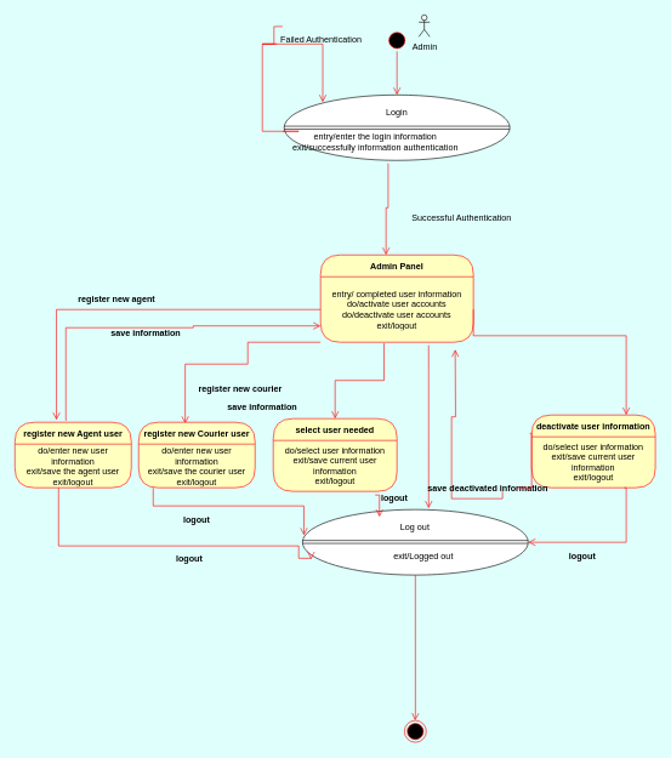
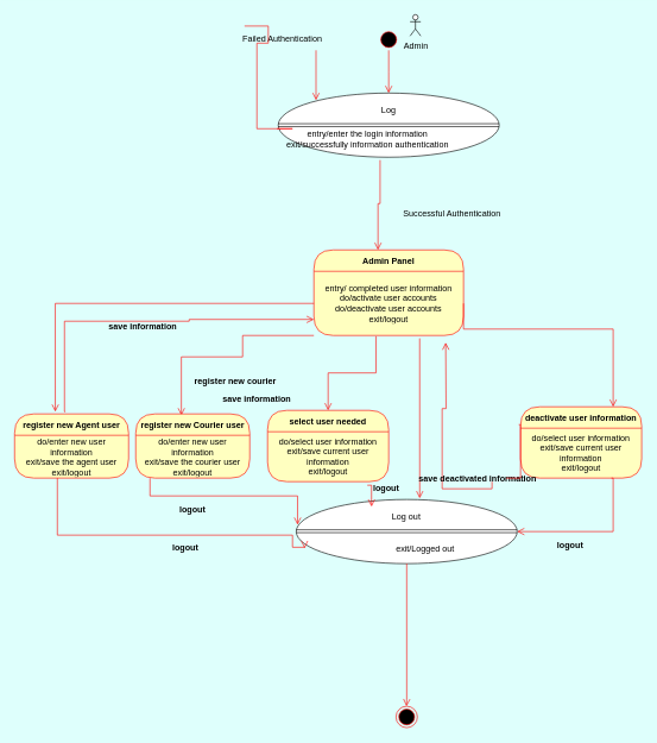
  <mxCell id="0" />
  <mxCell id="1" parent="0" />
  <mxCell id="2" value="" style="ellipse;html=1;shape=startState;fillColor=#000000;strokeColor=#ff0000;" vertex="1" parent="1"><mxGeometry x="530" y="40" width="30" height="30" as="geometry" /></mxCell>
  <mxCell id="3" value="" style="edgeStyle=orthogonalEdgeStyle;html=1;verticalAlign=bottom;endArrow=open;endSize=8;strokeColor=#ff0000;rounded=0;" edge="1" source="2" parent="1"><mxGeometry relative="1" as="geometry"><mxPoint x="545" y="130" as="targetPoint" /></mxGeometry></mxCell>
  <mxCell id="4" value="" style="ellipse;whiteSpace=wrap;html=1;" vertex="1" parent="1"><mxGeometry x="390" y="130" width="310" height="90" as="geometry" /></mxCell>
  <mxCell id="5" value="" style="shape=link;html=1;rounded=0;entryX=1;entryY=0.5;entryDx=0;entryDy=0;exitX=0;exitY=0.5;exitDx=0;exitDy=0;" edge="1" parent="1" source="4" target="4"><mxGeometry width="100" relative="1" as="geometry"><mxPoint x="485" y="169.5" as="sourcePoint" /><mxPoint x="585" y="169.5" as="targetPoint" /></mxGeometry></mxCell>
- <mxCell id="6" value="Login" style="text;html=1;strokeColor=none;fillColor=none;align=center;verticalAlign=middle;whiteSpace=wrap;rounded=0;" vertex="1" parent="1"><mxGeometry x="515" y="140" width="60" height="30" as="geometry" /></mxCell>
+ <mxCell id="6" value="Log" style="text;html=1;strokeColor=none;fillColor=none;align=center;verticalAlign=middle;whiteSpace=wrap;rounded=0;" vertex="1" parent="1"><mxGeometry x="515" y="140" width="60" height="30" as="geometry" /></mxCell>
  <mxCell id="7" value="entry/enter the login information&lt;br&gt;exit/successfully information authentication" style="text;html=1;strokeColor=none;fillColor=none;align=center;verticalAlign=middle;whiteSpace=wrap;rounded=0;" vertex="1" parent="1"><mxGeometry x="398" y="180" width="234.5" height="30" as="geometry" /></mxCell>
  <mxCell id="8" value="Admin" style="shape=umlActor;verticalLabelPosition=bottom;verticalAlign=top;html=1;outlineConnect=0;" vertex="1" parent="1"><mxGeometry x="575" y="20" width="15" height="30" as="geometry" /></mxCell>
  <mxCell id="9" value="" style="edgeStyle=orthogonalEdgeStyle;html=1;verticalAlign=bottom;endArrow=open;endSize=8;strokeColor=#ff0000;rounded=0;startArrow=none;" edge="1" parent="1" source="10"><mxGeometry relative="1" as="geometry"><mxPoint x="443" y="140" as="targetPoint" /><mxPoint x="410" y="170" as="sourcePoint" /><Array as="points"><mxPoint x="360" y="60" /><mxPoint x="443" y="60" /></Array></mxGeometry></mxCell>
- <mxCell id="10" value="Failed Authentication" style="text;html=1;strokeColor=none;fillColor=none;align=center;verticalAlign=middle;whiteSpace=wrap;rounded=0;" vertex="1" parent="1"><mxGeometry x="380" y="40" width="121.75" height="30" as="geometry" /></mxCell>
+ <mxCell id="10" value="Failed Authentication" style="text;html=1;strokeColor=none;fillColor=none;align=center;verticalAlign=middle;whiteSpace=wrap;rounded=0;" vertex="1" parent="1"><mxGeometry x="335" y="40" width="121.75" height="30" as="geometry" /></mxCell>
  <mxCell id="11" value="" style="edgeStyle=orthogonalEdgeStyle;html=1;verticalAlign=bottom;endArrow=none;endSize=8;strokeColor=#ff0000;rounded=0;entryX=0.063;entryY=-0.133;entryDx=0;entryDy=0;entryPerimeter=0;" edge="1" parent="1" target="10"><mxGeometry relative="1" as="geometry"><mxPoint x="443.024" y="136.01" as="targetPoint" /><mxPoint x="388" y="180" as="sourcePoint" /><Array as="points"><mxPoint x="410" y="180" /><mxPoint x="360" y="180" /><mxPoint x="360" y="60" /><mxPoint x="376" y="60" /><mxPoint x="376" y="36" /></Array></mxGeometry></mxCell>
  <mxCell id="12" value="Admin Panel" style="swimlane;fontStyle=1;align=center;verticalAlign=middle;childLayout=stackLayout;horizontal=1;startSize=30;horizontalStack=0;resizeParent=0;resizeLast=1;container=0;fontColor=#000000;collapsible=0;rounded=1;arcSize=30;strokeColor=#ff0000;fillColor=#ffffc0;swimlaneFillColor=#ffffc0;dropTarget=0;" vertex="1" parent="1"><mxGeometry x="440" y="350" width="210" height="120" as="geometry" /></mxCell>
  <mxCell id="13" value="entry/ completed user information&lt;br&gt;do/activate user accounts&lt;br&gt;do/deactivate user accounts&lt;br&gt;exit/logout" style="text;html=1;strokeColor=none;fillColor=none;align=center;verticalAlign=middle;spacingLeft=4;spacingRight=4;whiteSpace=wrap;overflow=hidden;rotatable=0;fontColor=#000000;" vertex="1" parent="12"><mxGeometry y="30" width="210" height="90" as="geometry" /></mxCell>
  <mxCell id="14" value="entry/ completed user information&lt;br&gt;do/activate user accounts&lt;br&gt;do/deactivate user accounts&lt;br&gt;exit/logout" style="text;html=1;strokeColor=none;fillColor=none;align=center;verticalAlign=middle;spacingLeft=4;spacingRight=4;whiteSpace=wrap;overflow=hidden;rotatable=0;fontColor=#000000;" vertex="1" parent="12"><mxGeometry y="120" width="210" as="geometry" /></mxCell>
  <mxCell id="15" value="" style="edgeStyle=orthogonalEdgeStyle;html=1;verticalAlign=bottom;endArrow=open;endSize=8;strokeColor=#ff0000;rounded=0;exitX=0.707;exitY=1.044;exitDx=0;exitDy=0;exitPerimeter=0;entryX=0.559;entryY=-0.019;entryDx=0;entryDy=0;entryPerimeter=0;" edge="1" source="13" parent="1" target="17"><mxGeometry relative="1" as="geometry"><mxPoint x="580" y="700" as="targetPoint" /><Array as="points" /></mxGeometry></mxCell>
  <mxCell id="16" value="Successful Authentication" style="text;html=1;strokeColor=none;fillColor=none;align=center;verticalAlign=middle;whiteSpace=wrap;rounded=0;" vertex="1" parent="1"><mxGeometry x="550" y="285" width="168.37" height="30" as="geometry" /></mxCell>
  <mxCell id="17" value="" style="ellipse;whiteSpace=wrap;html=1;" vertex="1" parent="1"><mxGeometry x="415.25" y="700" width="310" height="90" as="geometry" /></mxCell>
  <mxCell id="18" value="" style="shape=link;html=1;rounded=0;entryX=1;entryY=0.5;entryDx=0;entryDy=0;exitX=0;exitY=0.5;exitDx=0;exitDy=0;" edge="1" parent="1"><mxGeometry width="100" relative="1" as="geometry"><mxPoint x="415.25" y="744.5" as="sourcePoint" /><mxPoint x="725.25" y="744.5" as="targetPoint" /></mxGeometry></mxCell>
  <mxCell id="19" value="Log out" style="text;html=1;strokeColor=none;fillColor=none;align=center;verticalAlign=middle;whiteSpace=wrap;rounded=0;" vertex="1" parent="1"><mxGeometry x="540.25" y="710" width="60" height="30" as="geometry" /></mxCell>
- <mxCell id="20" value="exit/Logged out" style="text;html=1;strokeColor=none;fillColor=none;align=center;verticalAlign=middle;whiteSpace=wrap;rounded=0;" vertex="1" parent="1"><mxGeometry x="463.87" y="750" width="234.5" height="30" as="geometry" /></mxCell>
+ <mxCell id="20" value="exit/Logged out" style="text;html=1;strokeColor=none;fillColor=none;align=center;verticalAlign=middle;whiteSpace=wrap;rounded=0;" vertex="1" parent="1"><mxGeometry x="478.87" y="755" width="234.5" height="30" as="geometry" /></mxCell>
  <mxCell id="21" value="" style="edgeStyle=orthogonalEdgeStyle;html=1;verticalAlign=bottom;endArrow=open;endSize=8;strokeColor=#ff0000;rounded=0;entryX=0.4;entryY=0.022;entryDx=0;entryDy=0;entryPerimeter=0;exitX=0;exitY=1;exitDx=0;exitDy=0;" edge="1" parent="1" source="13" target="27"><mxGeometry relative="1" as="geometry"><mxPoint x="275.25" y="620" as="targetPoint" /><mxPoint x="430" y="450" as="sourcePoint" /><Array as="points"><mxPoint x="340" y="470" /><mxPoint x="340" y="500" /><mxPoint x="254" y="500" /></Array></mxGeometry></mxCell>
  <mxCell id="22" value="register new Agent user" style="swimlane;fontStyle=1;align=center;verticalAlign=middle;childLayout=stackLayout;horizontal=1;startSize=30;horizontalStack=0;resizeParent=0;resizeLast=1;container=0;fontColor=#000000;collapsible=0;rounded=1;arcSize=30;strokeColor=#ff0000;fillColor=#ffffc0;swimlaneFillColor=#ffffc0;dropTarget=0;" vertex="1" parent="1"><mxGeometry x="20" y="580" width="160" height="90" as="geometry" /></mxCell>
  <mxCell id="23" value="do/enter new user information&lt;br&gt;exit/save the agent user&lt;br&gt;exit/logout" style="text;html=1;strokeColor=none;fillColor=none;align=center;verticalAlign=middle;spacingLeft=4;spacingRight=4;whiteSpace=wrap;overflow=hidden;rotatable=0;fontColor=#000000;" vertex="1" parent="22"><mxGeometry y="30" width="160" height="60" as="geometry" /></mxCell>
  <mxCell id="24" value="do/enter new user information&lt;br&gt;exit/save the agent user&lt;br&gt;exit/logout" style="text;html=1;strokeColor=none;fillColor=none;align=center;verticalAlign=middle;spacingLeft=4;spacingRight=4;whiteSpace=wrap;overflow=hidden;rotatable=0;fontColor=#000000;" vertex="1" parent="22"><mxGeometry y="90" width="160" as="geometry" /></mxCell>
  <mxCell id="25" value="" style="edgeStyle=orthogonalEdgeStyle;html=1;verticalAlign=bottom;endArrow=open;endSize=8;strokeColor=#ff0000;rounded=0;entryX=0.038;entryY=0.759;entryDx=0;entryDy=0;entryPerimeter=0;" edge="1" source="22" parent="1" target="17"><mxGeometry relative="1" as="geometry"><mxPoint x="410" y="760" as="targetPoint" /><Array as="points"><mxPoint x="80" y="750" /><mxPoint x="410" y="750" /><mxPoint x="410" y="767" /><mxPoint x="427" y="767" /></Array></mxGeometry></mxCell>
  <mxCell id="26" value="logout" style="text;align=center;fontStyle=1;verticalAlign=middle;spacingLeft=3;spacingRight=3;strokeColor=none;rotatable=0;points=[[0,0.5],[1,0.5]];portConstraint=eastwest;" vertex="1" parent="1"><mxGeometry x="220" y="754" width="80" height="26" as="geometry" /></mxCell>
  <mxCell id="27" value="register new Courier user" style="swimlane;fontStyle=1;align=center;verticalAlign=middle;childLayout=stackLayout;horizontal=1;startSize=30;horizontalStack=0;resizeParent=0;resizeLast=1;container=0;fontColor=#000000;collapsible=0;rounded=1;arcSize=30;strokeColor=#ff0000;fillColor=#ffffc0;swimlaneFillColor=#ffffc0;dropTarget=0;" vertex="1" parent="1"><mxGeometry x="190" y="580" width="160" height="90" as="geometry" /></mxCell>
  <mxCell id="28" value="do/enter new user information&lt;br&gt;exit/save the courier user&lt;br&gt;exit/logout" style="text;html=1;strokeColor=none;fillColor=none;align=center;verticalAlign=middle;spacingLeft=4;spacingRight=4;whiteSpace=wrap;overflow=hidden;rotatable=0;fontColor=#000000;" vertex="1" parent="27"><mxGeometry y="30" width="160" height="60" as="geometry" /></mxCell>
  <mxCell id="29" value="do/enter new user information&lt;br&gt;exit/save the agent user&lt;br&gt;exit/logout" style="text;html=1;strokeColor=none;fillColor=none;align=center;verticalAlign=middle;spacingLeft=4;spacingRight=4;whiteSpace=wrap;overflow=hidden;rotatable=0;fontColor=#000000;" vertex="1" parent="27"><mxGeometry y="90" width="160" as="geometry" /></mxCell>
  <mxCell id="30" value="" style="edgeStyle=orthogonalEdgeStyle;html=1;verticalAlign=bottom;endArrow=open;endSize=8;strokeColor=#ff0000;rounded=0;entryX=0.357;entryY=-0.035;entryDx=0;entryDy=0;entryPerimeter=0;exitX=0;exitY=0.5;exitDx=0;exitDy=0;" edge="1" parent="1" source="13" target="22"><mxGeometry relative="1" as="geometry"><mxPoint x="230" y="578" as="targetPoint" /><mxPoint x="590" y="508" as="sourcePoint" /></mxGeometry></mxCell>
- <mxCell id="31" value="register new agent" style="text;align=center;fontStyle=1;verticalAlign=middle;spacingLeft=3;spacingRight=3;strokeColor=none;rotatable=0;points=[[0,0.5],[1,0.5]];portConstraint=eastwest;" vertex="1" parent="1"><mxGeometry y="397" width="80" height="26" as="geometry" x="120" /></mxCell>
  <mxCell id="32" value="register new courier" style="text;align=center;fontStyle=1;verticalAlign=middle;spacingLeft=3;spacingRight=3;strokeColor=none;rotatable=0;points=[[0,0.5],[1,0.5]];portConstraint=eastwest;" vertex="1" parent="1"><mxGeometry x="290" y="520" width="80" height="26" as="geometry" /></mxCell>
  <mxCell id="33" value="" style="edgeStyle=orthogonalEdgeStyle;html=1;verticalAlign=bottom;endArrow=open;endSize=8;strokeColor=#ff0000;rounded=0;exitX=0.461;exitY=1.044;exitDx=0;exitDy=0;exitPerimeter=0;" edge="1" parent="1" source="4"><mxGeometry relative="1" as="geometry"><mxPoint x="530" y="350" as="targetPoint" /><mxPoint x="505" y="230" as="sourcePoint" /><Array as="points"><mxPoint x="533" y="285" /><mxPoint x="530" y="285" /></Array></mxGeometry></mxCell>
  <mxCell id="34" value="select user needed" style="swimlane;fontStyle=1;align=center;verticalAlign=middle;childLayout=stackLayout;horizontal=1;startSize=30;horizontalStack=0;resizeParent=0;resizeLast=1;container=0;fontColor=#000000;collapsible=0;rounded=1;arcSize=30;strokeColor=#ff0000;fillColor=#ffffc0;swimlaneFillColor=#ffffc0;dropTarget=0;" vertex="1" parent="1"><mxGeometry x="375" y="575" width="170" height="100" as="geometry" /></mxCell>
  <mxCell id="35" value="do/select user information&lt;br&gt;exit/save current user information&lt;br&gt;exit/logout" style="text;html=1;strokeColor=none;fillColor=none;align=center;verticalAlign=middle;spacingLeft=4;spacingRight=4;whiteSpace=wrap;overflow=hidden;rotatable=0;fontColor=#000000;" vertex="1" parent="34"><mxGeometry y="30" width="170" height="70" as="geometry" /></mxCell>
  <mxCell id="36" value="" style="edgeStyle=orthogonalEdgeStyle;html=1;verticalAlign=bottom;endArrow=open;endSize=8;strokeColor=#ff0000;rounded=0;exitX=0.415;exitY=1.013;exitDx=0;exitDy=0;exitPerimeter=0;" edge="1" parent="1" source="13" target="34"><mxGeometry relative="1" as="geometry"><mxPoint x="264" y="591.98" as="targetPoint" /><mxPoint x="590" y="540" as="sourcePoint" /></mxGeometry></mxCell>
  <mxCell id="37" value="" style="edgeStyle=orthogonalEdgeStyle;html=1;verticalAlign=bottom;endArrow=open;endSize=8;strokeColor=#ff0000;rounded=0;entryX=0.006;entryY=0.394;entryDx=0;entryDy=0;entryPerimeter=0;" edge="1" parent="1" target="17"><mxGeometry relative="1" as="geometry"><mxPoint x="360" y="686" as="targetPoint" /><mxPoint x="210" y="670" as="sourcePoint" /><Array as="points"><mxPoint x="210" y="695" /><mxPoint x="417" y="695" /></Array></mxGeometry></mxCell>
  <mxCell id="38" value="logout" style="text;align=center;fontStyle=1;verticalAlign=middle;spacingLeft=3;spacingRight=3;strokeColor=none;rotatable=0;points=[[0,0.5],[1,0.5]];portConstraint=eastwest;" vertex="1" parent="1"><mxGeometry x="230" y="700" width="80" height="26" as="geometry" /></mxCell>
  <mxCell id="39" value="deactivate user information" style="swimlane;fontStyle=1;align=center;verticalAlign=middle;childLayout=stackLayout;horizontal=1;startSize=30;horizontalStack=0;resizeParent=0;resizeLast=1;container=0;fontColor=#000000;collapsible=0;rounded=1;arcSize=30;strokeColor=#ff0000;fillColor=#ffffc0;swimlaneFillColor=#ffffc0;dropTarget=0;" vertex="1" parent="1"><mxGeometry x="730" y="570" width="170" height="100" as="geometry" /></mxCell>
  <mxCell id="40" value="do/select user information&lt;br&gt;exit/save current user information&lt;br&gt;exit/logout" style="text;html=1;strokeColor=none;fillColor=none;align=center;verticalAlign=middle;spacingLeft=4;spacingRight=4;whiteSpace=wrap;overflow=hidden;rotatable=0;fontColor=#000000;" vertex="1" parent="39"><mxGeometry y="30" width="170" height="70" as="geometry" /></mxCell>
  <mxCell id="41" value="" style="edgeStyle=orthogonalEdgeStyle;html=1;verticalAlign=bottom;endArrow=open;endSize=8;strokeColor=#ff0000;rounded=0;" edge="1" parent="1"><mxGeometry relative="1" as="geometry"><mxPoint x="520.89" y="710" as="targetPoint" /><mxPoint x="515" y="680" as="sourcePoint" /><Array as="points"><mxPoint x="521" y="680" /></Array></mxGeometry></mxCell>
  <mxCell id="42" value="logout" style="text;align=center;fontStyle=1;verticalAlign=middle;spacingLeft=3;spacingRight=3;strokeColor=none;rotatable=0;points=[[0,0.5],[1,0.5]];portConstraint=eastwest;" vertex="1" parent="1"><mxGeometry x="501.75" y="670" width="80" height="26" as="geometry" /></mxCell>
  <mxCell id="43" value="" style="edgeStyle=orthogonalEdgeStyle;html=1;verticalAlign=bottom;endArrow=open;endSize=8;strokeColor=#ff0000;rounded=0;exitX=1;exitY=0.5;exitDx=0;exitDy=0;" edge="1" parent="1" source="13" target="39"><mxGeometry relative="1" as="geometry"><mxPoint x="297.12" y="530" as="targetPoint" /><mxPoint x="810" y="461.15" as="sourcePoint" /><Array as="points"><mxPoint x="650" y="461" /><mxPoint x="860" y="461" /></Array></mxGeometry></mxCell>
  <mxCell id="44" value="" style="edgeStyle=orthogonalEdgeStyle;html=1;verticalAlign=bottom;endArrow=open;endSize=8;strokeColor=#ff0000;rounded=0;entryX=1;entryY=0.5;entryDx=0;entryDy=0;exitX=0.75;exitY=1;exitDx=0;exitDy=0;" edge="1" parent="1" target="17"><mxGeometry relative="1" as="geometry"><mxPoint x="820" y="510" as="targetPoint" /><mxPoint x="857.5" y="670" as="sourcePoint" /><Array as="points"><mxPoint x="860" y="670" /><mxPoint x="860" y="745" /></Array></mxGeometry></mxCell>
  <mxCell id="45" value="" style="edgeStyle=orthogonalEdgeStyle;html=1;verticalAlign=bottom;endArrow=open;endSize=8;strokeColor=#ff0000;rounded=0;exitX=0.75;exitY=1;exitDx=0;exitDy=0;startArrow=none;" edge="1" parent="1" source="49"><mxGeometry relative="1" as="geometry"><mxPoint x="625" y="480" as="targetPoint" /><mxPoint x="727.5" y="595" as="sourcePoint" /><Array as="points" /></mxGeometry></mxCell>
  <mxCell id="46" value="" style="edgeStyle=orthogonalEdgeStyle;html=1;verticalAlign=bottom;endArrow=open;endSize=8;strokeColor=#ff0000;rounded=0;entryX=0;entryY=0.75;entryDx=0;entryDy=0;exitX=0.446;exitY=-0.035;exitDx=0;exitDy=0;exitPerimeter=0;" edge="1" parent="1" source="22" target="13"><mxGeometry relative="1" as="geometry"><mxPoint x="370" y="440" as="targetPoint" /><mxPoint x="90" y="510" as="sourcePoint" /><Array as="points"><mxPoint x="90" y="450" /><mxPoint x="265" y="450" /><mxPoint x="265" y="448" /></Array></mxGeometry></mxCell>
  <mxCell id="47" value="save information" style="text;align=center;fontStyle=1;verticalAlign=middle;spacingLeft=3;spacingRight=3;strokeColor=none;rotatable=0;points=[[0,0.5],[1,0.5]];portConstraint=eastwest;" vertex="1" parent="1"><mxGeometry x="160" y="444" width="80" height="26" as="geometry" /></mxCell>
  <mxCell id="48" value="save information" style="text;align=center;fontStyle=1;verticalAlign=middle;spacingLeft=3;spacingRight=3;strokeColor=none;rotatable=0;points=[[0,0.5],[1,0.5]];portConstraint=eastwest;" vertex="1" parent="1"><mxGeometry x="320" y="546" width="80" height="26" as="geometry" /></mxCell>
  <mxCell id="49" value="save deactivated information" style="text;align=center;fontStyle=1;verticalAlign=middle;spacingLeft=3;spacingRight=3;strokeColor=none;rotatable=0;points=[[0,0.5],[1,0.5]];portConstraint=eastwest;" vertex="1" parent="1"><mxGeometry x="630" y="664" width="80" height="11" as="geometry" /></mxCell>
  <mxCell id="50" value="" style="edgeStyle=orthogonalEdgeStyle;html=1;verticalAlign=bottom;endArrow=none;endSize=8;strokeColor=#ff0000;rounded=0;exitX=0.75;exitY=1;exitDx=0;exitDy=0;" edge="1" parent="1" target="49"><mxGeometry relative="1" as="geometry"><mxPoint x="625" y="480" as="targetPoint" /><mxPoint x="727.5" y="595" as="sourcePoint" /><Array as="points"><mxPoint x="730" y="595" /><mxPoint x="730" y="670" /></Array></mxGeometry></mxCell>
  <mxCell id="51" value="logout" style="text;align=center;fontStyle=1;verticalAlign=middle;spacingLeft=3;spacingRight=3;strokeColor=none;rotatable=0;points=[[0,0.5],[1,0.5]];portConstraint=eastwest;" vertex="1" parent="1"><mxGeometry x="760" y="750" width="80" height="26" as="geometry" /></mxCell>
  <mxCell id="52" value="" style="edgeStyle=orthogonalEdgeStyle;html=1;verticalAlign=bottom;endArrow=open;endSize=8;strokeColor=#ff0000;rounded=0;exitX=0.5;exitY=1;exitDx=0;exitDy=0;" edge="1" parent="1" source="17"><mxGeometry relative="1" as="geometry"><mxPoint x="570" y="990" as="targetPoint" /><mxPoint x="555.25" y="950" as="sourcePoint" /><Array as="points"><mxPoint x="570" y="980" /></Array></mxGeometry></mxCell>
  <mxCell id="53" value="" style="ellipse;html=1;shape=endState;fillColor=#000000;strokeColor=#ff0000;" vertex="1" parent="1"><mxGeometry x="555.25" y="990" width="30" height="30" as="geometry" /></mxCell>
